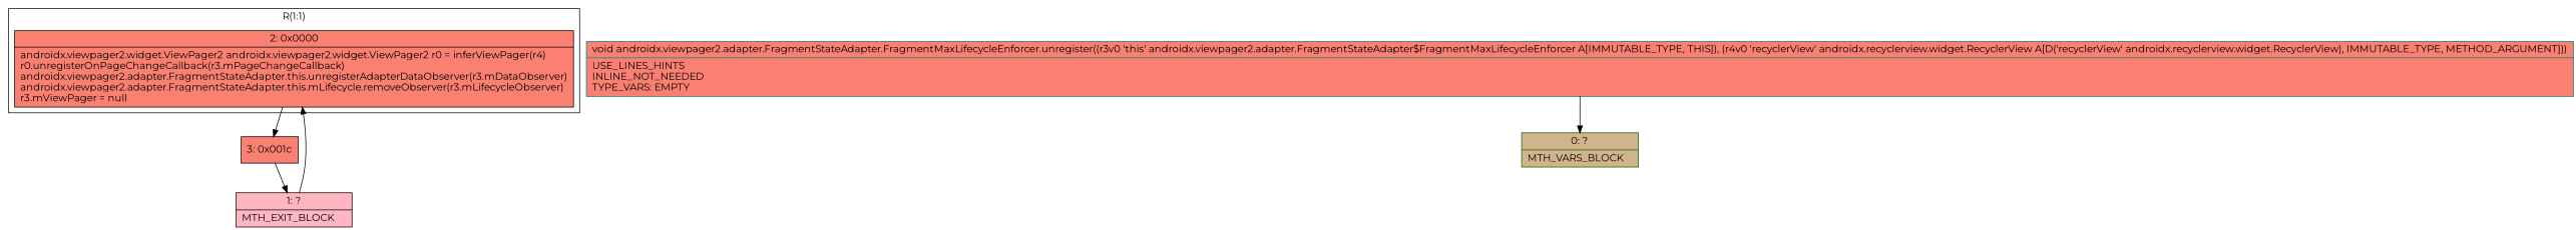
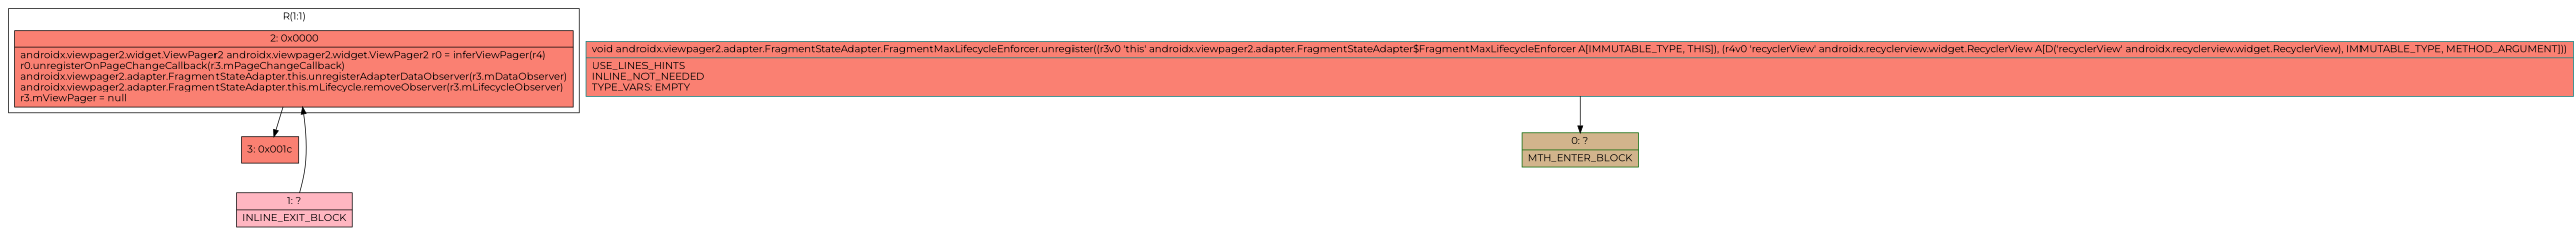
  digraph {
    fontname=Montserrat
    node [color=black fillcolor=salmon fontname=Montserrat shape=record style=filled]
    edge [fontname=Montserrat]
    n1 [label="{2\:\ 0x0000|androidx.viewpager2.widget.ViewPager2 androidx.viewpager2.widget.ViewPager2 r0 = inferViewPager(r4)\lr0.unregisterOnPageChangeCallback(r3.mPageChangeCallback)\landroidx.viewpager2.adapter.FragmentStateAdapter.this.unregisterAdapterDataObserver(r3.mDataObserver)\landroidx.viewpager2.adapter.FragmentStateAdapter.this.mLifecycle.removeObserver(r3.mLifecycleObserver)\lr3.mViewPager = null\l}"]
    n2 [label="{3\:\ 0x001c}"]
-   n3 [fillcolor=lightpink label="{1\:\ ?|MTH_EXIT_BLOCK\l}"]
-   n4 [color=darkgreen fillcolor=tan label="{0\:\ ?|MTH_VARS_BLOCK\l}"]
+   n3 [fillcolor=lightpink label="{1\:\ ?|INLINE_EXIT_BLOCK\l}"]
+   n4 [color=darkgreen fillcolor=tan label="{0\:\ ?|MTH_ENTER_BLOCK\l}"]
    n5 [color=teal label="{void androidx.viewpager2.adapter.FragmentStateAdapter.FragmentMaxLifecycleEnforcer.unregister((r3v0 'this' androidx.viewpager2.adapter.FragmentStateAdapter$FragmentMaxLifecycleEnforcer A[IMMUTABLE_TYPE, THIS]), (r4v0 'recyclerView' androidx.recyclerview.widget.RecyclerView A[D('recyclerView' androidx.recyclerview.widget.RecyclerView), IMMUTABLE_TYPE, METHOD_ARGUMENT]))  | USE_LINES_HINTS\lINLINE_NOT_NEEDED\lTYPE_VARS: EMPTY\l}"]
    subgraph cluster_1 {
      label="R(1:1)"
      n1
    }
    n1 -> n2
-   n2 -> n3
    n3 -> n1
    n5 -> n4
  }
